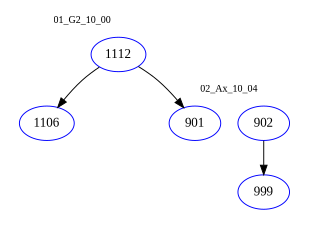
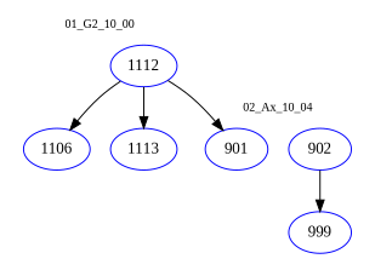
  digraph {
    fontname="Liberation Serif"
    node [color=blue fontname="Liberation Serif"]
    edge [color=black fontname="Liberation Serif"]
    n1 [label=902]
    n2 [label=901]
    n3 [label=999]
    n4 [label=1112]
    n5 [label=1106]
+   n6 [label=1113]
    subgraph cluster_1 {
      color=white
      fontsize=10
      label="02_Ax_10_04"
      n1
      n2
      n3
    }
    subgraph cluster_2 {
      color=white
      fontsize=10
      label="01_G2_10_00"
      n4
      n5
+     n6
    }
    n1 -> n3
    n4 -> n2
    n4 -> n5
+   n4 -> n6
  }
